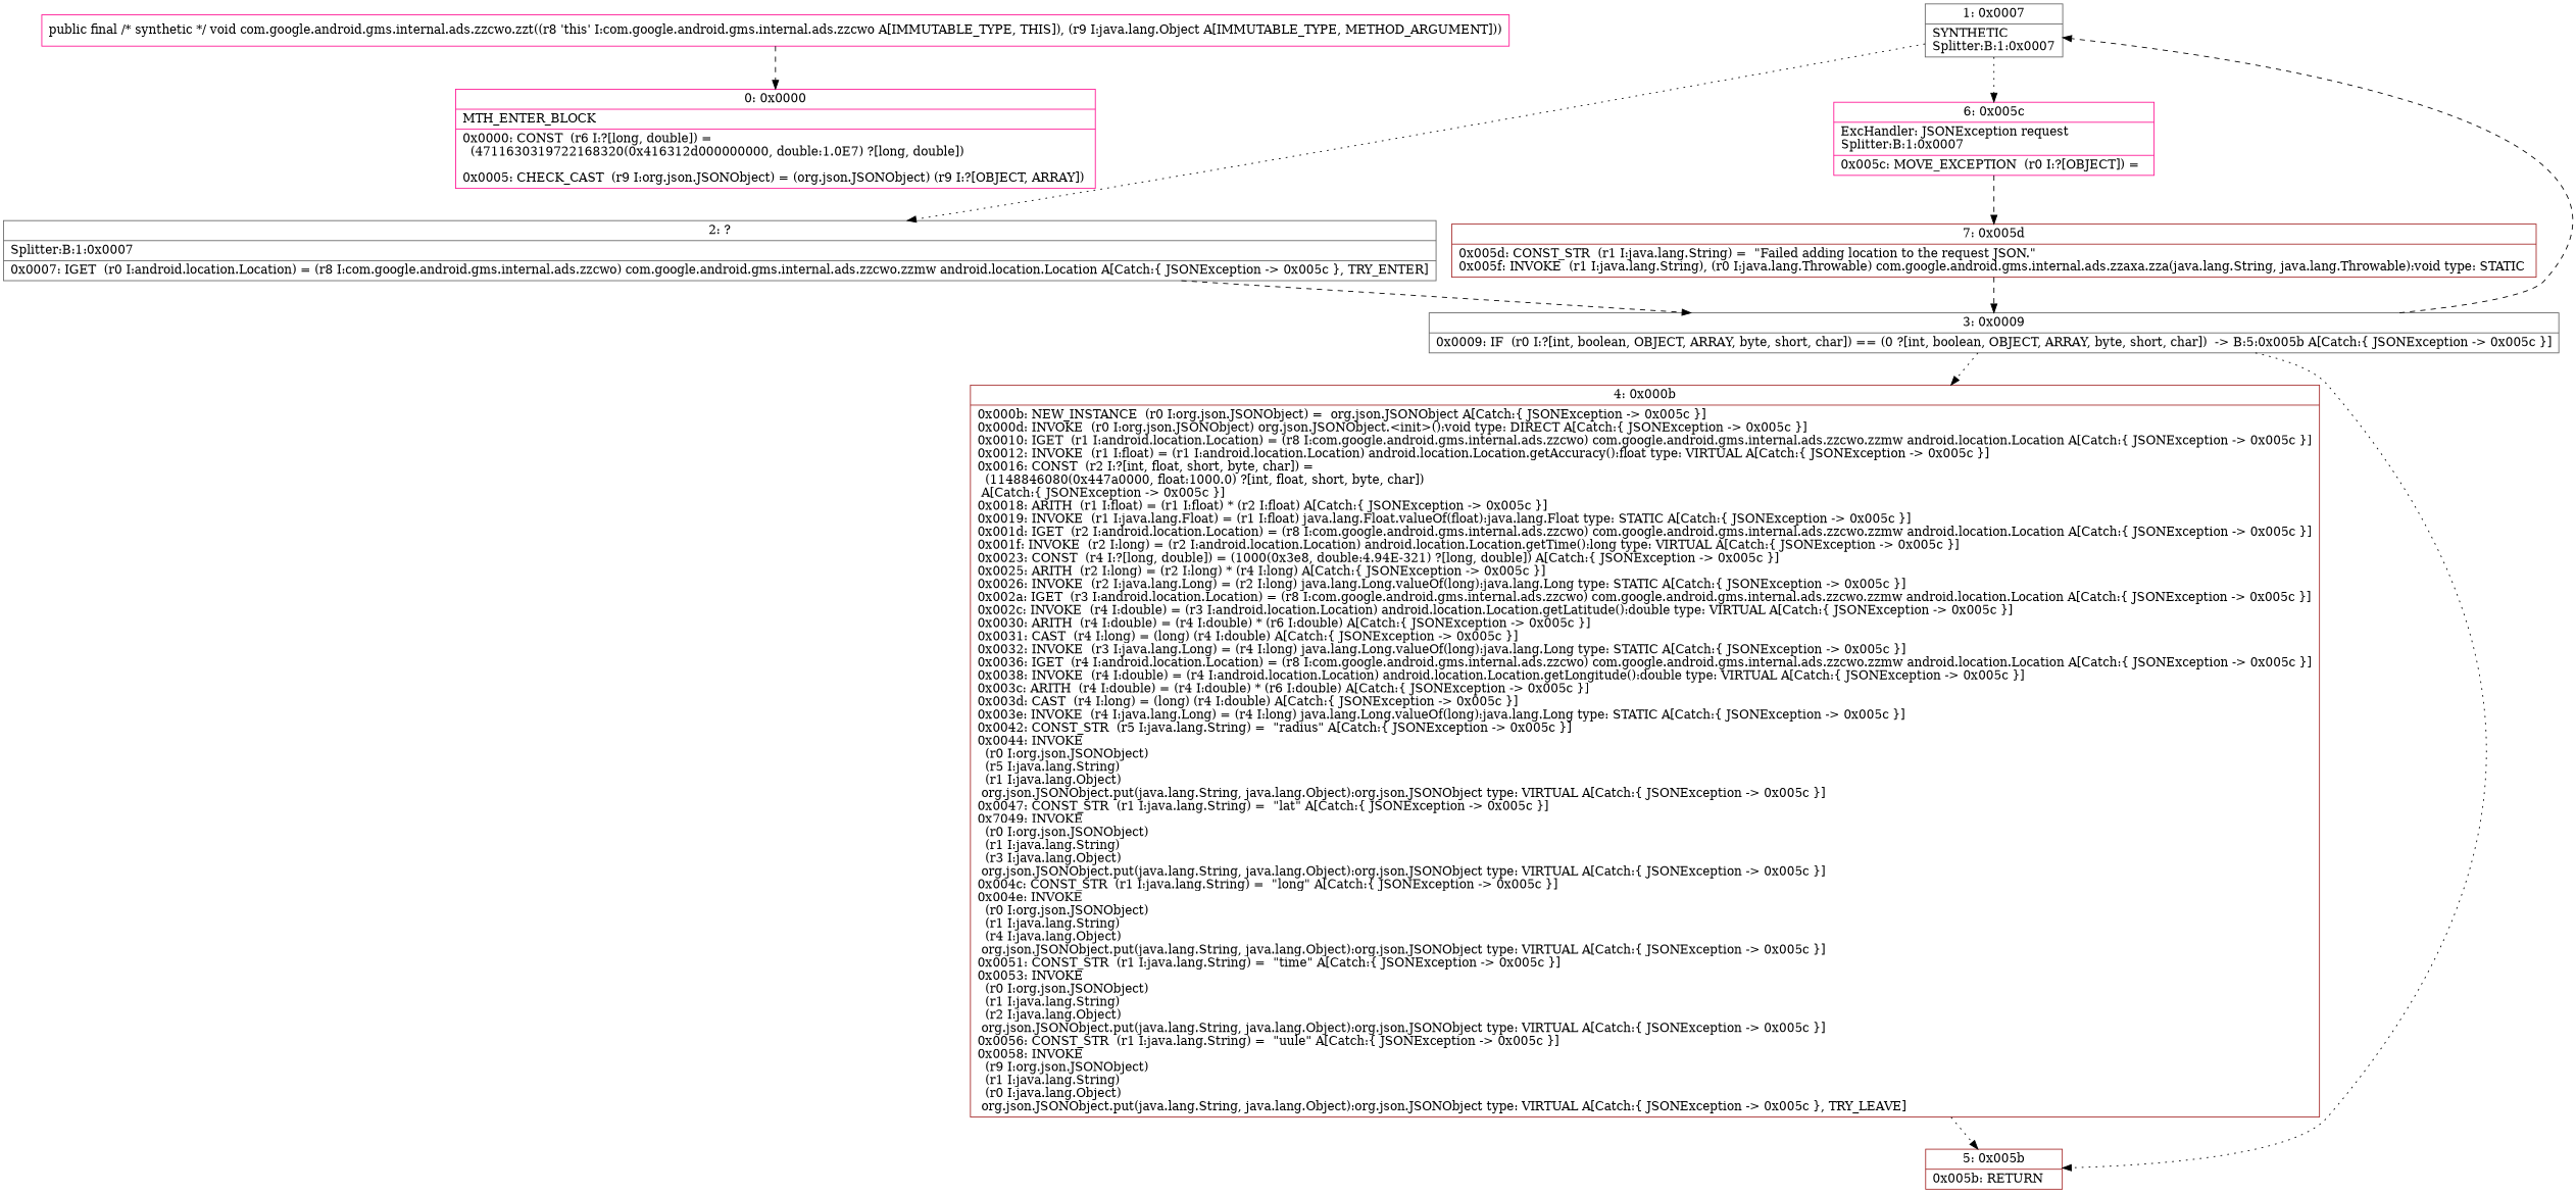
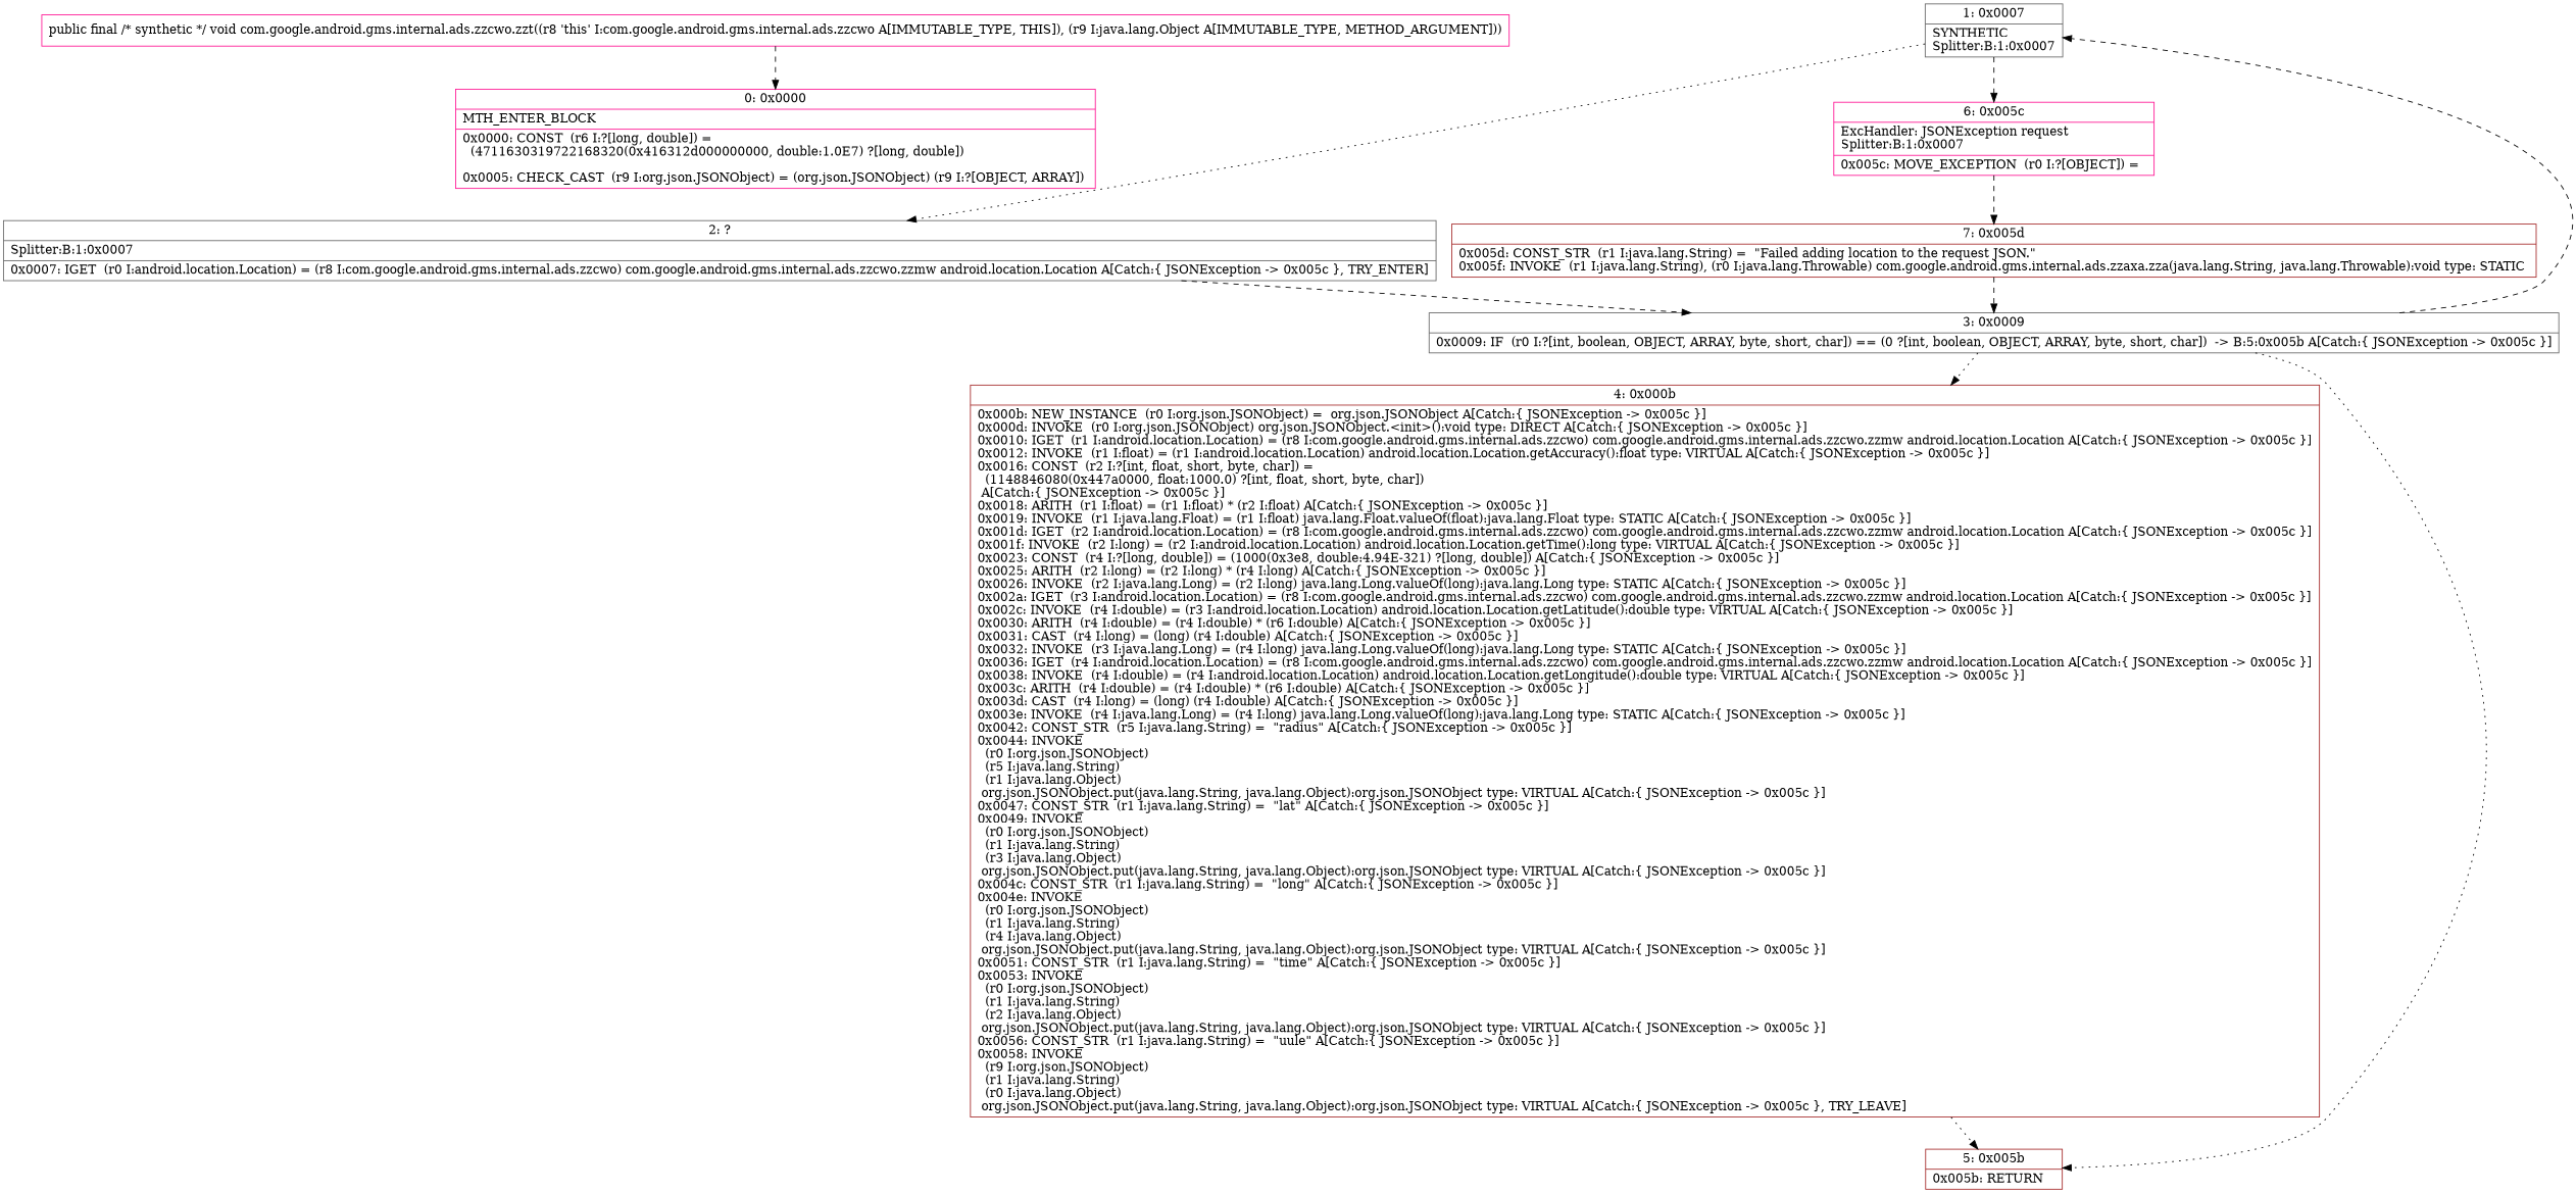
  digraph {
    node [color=deeppink shape=record]
    edge [style=dotted]
    n1 [label="{0\:\ 0x0000|MTH_ENTER_BLOCK\l|0x0000: CONST  (r6 I:?[long, double]) = \l  (4711630319722168320(0x416312d000000000, double:1.0E7) ?[long, double])\l \l0x0005: CHECK_CAST  (r9 I:org.json.JSONObject) = (org.json.JSONObject) (r9 I:?[OBJECT, ARRAY]) \l}"]
    n2 [color=gray40 label="{1\:\ 0x0007|SYNTHETIC\lSplitter:B:1:0x0007\l}"]
    n3 [color=gray40 label="{2\:\ ?|Splitter:B:1:0x0007\l|0x0007: IGET  (r0 I:android.location.Location) = (r8 I:com.google.android.gms.internal.ads.zzcwo) com.google.android.gms.internal.ads.zzcwo.zzmw android.location.Location A[Catch:\{ JSONException \-\> 0x005c \}, TRY_ENTER]\l}"]
    n4 [label="{6\:\ 0x005c|ExcHandler: JSONException request\lSplitter:B:1:0x0007\l|0x005c: MOVE_EXCEPTION  (r0 I:?[OBJECT]) =  \l}"]
    n5 [color=gray40 label="{3\:\ 0x0009|0x0009: IF  (r0 I:?[int, boolean, OBJECT, ARRAY, byte, short, char]) == (0 ?[int, boolean, OBJECT, ARRAY, byte, short, char])  \-\> B:5:0x005b A[Catch:\{ JSONException \-\> 0x005c \}]\l}"]
    n6 [color=brown label="{7\:\ 0x005d|0x005d: CONST_STR  (r1 I:java.lang.String) =  \"Failed adding location to the request JSON.\" \l0x005f: INVOKE  (r1 I:java.lang.String), (r0 I:java.lang.Throwable) com.google.android.gms.internal.ads.zzaxa.zza(java.lang.String, java.lang.Throwable):void type: STATIC \l}"]
-   n7 [color=brown label="{4\:\ 0x000b|0x000b: NEW_INSTANCE  (r0 I:org.json.JSONObject) =  org.json.JSONObject A[Catch:\{ JSONException \-\> 0x005c \}]\l0x000d: INVOKE  (r0 I:org.json.JSONObject) org.json.JSONObject.\<init\>():void type: DIRECT A[Catch:\{ JSONException \-\> 0x005c \}]\l0x0010: IGET  (r1 I:android.location.Location) = (r8 I:com.google.android.gms.internal.ads.zzcwo) com.google.android.gms.internal.ads.zzcwo.zzmw android.location.Location A[Catch:\{ JSONException \-\> 0x005c \}]\l0x0012: INVOKE  (r1 I:float) = (r1 I:android.location.Location) android.location.Location.getAccuracy():float type: VIRTUAL A[Catch:\{ JSONException \-\> 0x005c \}]\l0x0016: CONST  (r2 I:?[int, float, short, byte, char]) = \l  (1148846080(0x447a0000, float:1000.0) ?[int, float, short, byte, char])\l A[Catch:\{ JSONException \-\> 0x005c \}]\l0x0018: ARITH  (r1 I:float) = (r1 I:float) * (r2 I:float) A[Catch:\{ JSONException \-\> 0x005c \}]\l0x0019: INVOKE  (r1 I:java.lang.Float) = (r1 I:float) java.lang.Float.valueOf(float):java.lang.Float type: STATIC A[Catch:\{ JSONException \-\> 0x005c \}]\l0x001d: IGET  (r2 I:android.location.Location) = (r8 I:com.google.android.gms.internal.ads.zzcwo) com.google.android.gms.internal.ads.zzcwo.zzmw android.location.Location A[Catch:\{ JSONException \-\> 0x005c \}]\l0x001f: INVOKE  (r2 I:long) = (r2 I:android.location.Location) android.location.Location.getTime():long type: VIRTUAL A[Catch:\{ JSONException \-\> 0x005c \}]\l0x0023: CONST  (r4 I:?[long, double]) = (1000(0x3e8, double:4.94E\-321) ?[long, double]) A[Catch:\{ JSONException \-\> 0x005c \}]\l0x0025: ARITH  (r2 I:long) = (r2 I:long) * (r4 I:long) A[Catch:\{ JSONException \-\> 0x005c \}]\l0x0026: INVOKE  (r2 I:java.lang.Long) = (r2 I:long) java.lang.Long.valueOf(long):java.lang.Long type: STATIC A[Catch:\{ JSONException \-\> 0x005c \}]\l0x002a: IGET  (r3 I:android.location.Location) = (r8 I:com.google.android.gms.internal.ads.zzcwo) com.google.android.gms.internal.ads.zzcwo.zzmw android.location.Location A[Catch:\{ JSONException \-\> 0x005c \}]\l0x002c: INVOKE  (r4 I:double) = (r3 I:android.location.Location) android.location.Location.getLatitude():double type: VIRTUAL A[Catch:\{ JSONException \-\> 0x005c \}]\l0x0030: ARITH  (r4 I:double) = (r4 I:double) * (r6 I:double) A[Catch:\{ JSONException \-\> 0x005c \}]\l0x0031: CAST  (r4 I:long) = (long) (r4 I:double) A[Catch:\{ JSONException \-\> 0x005c \}]\l0x0032: INVOKE  (r3 I:java.lang.Long) = (r4 I:long) java.lang.Long.valueOf(long):java.lang.Long type: STATIC A[Catch:\{ JSONException \-\> 0x005c \}]\l0x0036: IGET  (r4 I:android.location.Location) = (r8 I:com.google.android.gms.internal.ads.zzcwo) com.google.android.gms.internal.ads.zzcwo.zzmw android.location.Location A[Catch:\{ JSONException \-\> 0x005c \}]\l0x0038: INVOKE  (r4 I:double) = (r4 I:android.location.Location) android.location.Location.getLongitude():double type: VIRTUAL A[Catch:\{ JSONException \-\> 0x005c \}]\l0x003c: ARITH  (r4 I:double) = (r4 I:double) * (r6 I:double) A[Catch:\{ JSONException \-\> 0x005c \}]\l0x003d: CAST  (r4 I:long) = (long) (r4 I:double) A[Catch:\{ JSONException \-\> 0x005c \}]\l0x003e: INVOKE  (r4 I:java.lang.Long) = (r4 I:long) java.lang.Long.valueOf(long):java.lang.Long type: STATIC A[Catch:\{ JSONException \-\> 0x005c \}]\l0x0042: CONST_STR  (r5 I:java.lang.String) =  \"radius\" A[Catch:\{ JSONException \-\> 0x005c \}]\l0x0044: INVOKE  \l  (r0 I:org.json.JSONObject)\l  (r5 I:java.lang.String)\l  (r1 I:java.lang.Object)\l org.json.JSONObject.put(java.lang.String, java.lang.Object):org.json.JSONObject type: VIRTUAL A[Catch:\{ JSONException \-\> 0x005c \}]\l0x0047: CONST_STR  (r1 I:java.lang.String) =  \"lat\" A[Catch:\{ JSONException \-\> 0x005c \}]\l0x7049: INVOKE  \l  (r0 I:org.json.JSONObject)\l  (r1 I:java.lang.String)\l  (r3 I:java.lang.Object)\l org.json.JSONObject.put(java.lang.String, java.lang.Object):org.json.JSONObject type: VIRTUAL A[Catch:\{ JSONException \-\> 0x005c \}]\l0x004c: CONST_STR  (r1 I:java.lang.String) =  \"long\" A[Catch:\{ JSONException \-\> 0x005c \}]\l0x004e: INVOKE  \l  (r0 I:org.json.JSONObject)\l  (r1 I:java.lang.String)\l  (r4 I:java.lang.Object)\l org.json.JSONObject.put(java.lang.String, java.lang.Object):org.json.JSONObject type: VIRTUAL A[Catch:\{ JSONException \-\> 0x005c \}]\l0x0051: CONST_STR  (r1 I:java.lang.String) =  \"time\" A[Catch:\{ JSONException \-\> 0x005c \}]\l0x0053: INVOKE  \l  (r0 I:org.json.JSONObject)\l  (r1 I:java.lang.String)\l  (r2 I:java.lang.Object)\l org.json.JSONObject.put(java.lang.String, java.lang.Object):org.json.JSONObject type: VIRTUAL A[Catch:\{ JSONException \-\> 0x005c \}]\l0x0056: CONST_STR  (r1 I:java.lang.String) =  \"uule\" A[Catch:\{ JSONException \-\> 0x005c \}]\l0x0058: INVOKE  \l  (r9 I:org.json.JSONObject)\l  (r1 I:java.lang.String)\l  (r0 I:java.lang.Object)\l org.json.JSONObject.put(java.lang.String, java.lang.Object):org.json.JSONObject type: VIRTUAL A[Catch:\{ JSONException \-\> 0x005c \}, TRY_LEAVE]\l}"]
+   n7 [color=brown label="{4\:\ 0x000b|0x000b: NEW_INSTANCE  (r0 I:org.json.JSONObject) =  org.json.JSONObject A[Catch:\{ JSONException \-\> 0x005c \}]\l0x000d: INVOKE  (r0 I:org.json.JSONObject) org.json.JSONObject.\<init\>():void type: DIRECT A[Catch:\{ JSONException \-\> 0x005c \}]\l0x0010: IGET  (r1 I:android.location.Location) = (r8 I:com.google.android.gms.internal.ads.zzcwo) com.google.android.gms.internal.ads.zzcwo.zzmw android.location.Location A[Catch:\{ JSONException \-\> 0x005c \}]\l0x0012: INVOKE  (r1 I:float) = (r1 I:android.location.Location) android.location.Location.getAccuracy():float type: VIRTUAL A[Catch:\{ JSONException \-\> 0x005c \}]\l0x0016: CONST  (r2 I:?[int, float, short, byte, char]) = \l  (1148846080(0x447a0000, float:1000.0) ?[int, float, short, byte, char])\l A[Catch:\{ JSONException \-\> 0x005c \}]\l0x0018: ARITH  (r1 I:float) = (r1 I:float) * (r2 I:float) A[Catch:\{ JSONException \-\> 0x005c \}]\l0x0019: INVOKE  (r1 I:java.lang.Float) = (r1 I:float) java.lang.Float.valueOf(float):java.lang.Float type: STATIC A[Catch:\{ JSONException \-\> 0x005c \}]\l0x001d: IGET  (r2 I:android.location.Location) = (r8 I:com.google.android.gms.internal.ads.zzcwo) com.google.android.gms.internal.ads.zzcwo.zzmw android.location.Location A[Catch:\{ JSONException \-\> 0x005c \}]\l0x001f: INVOKE  (r2 I:long) = (r2 I:android.location.Location) android.location.Location.getTime():long type: VIRTUAL A[Catch:\{ JSONException \-\> 0x005c \}]\l0x0023: CONST  (r4 I:?[long, double]) = (1000(0x3e8, double:4.94E\-321) ?[long, double]) A[Catch:\{ JSONException \-\> 0x005c \}]\l0x0025: ARITH  (r2 I:long) = (r2 I:long) * (r4 I:long) A[Catch:\{ JSONException \-\> 0x005c \}]\l0x0026: INVOKE  (r2 I:java.lang.Long) = (r2 I:long) java.lang.Long.valueOf(long):java.lang.Long type: STATIC A[Catch:\{ JSONException \-\> 0x005c \}]\l0x002a: IGET  (r3 I:android.location.Location) = (r8 I:com.google.android.gms.internal.ads.zzcwo) com.google.android.gms.internal.ads.zzcwo.zzmw android.location.Location A[Catch:\{ JSONException \-\> 0x005c \}]\l0x002c: INVOKE  (r4 I:double) = (r3 I:android.location.Location) android.location.Location.getLatitude():double type: VIRTUAL A[Catch:\{ JSONException \-\> 0x005c \}]\l0x0030: ARITH  (r4 I:double) = (r4 I:double) * (r6 I:double) A[Catch:\{ JSONException \-\> 0x005c \}]\l0x0031: CAST  (r4 I:long) = (long) (r4 I:double) A[Catch:\{ JSONException \-\> 0x005c \}]\l0x0032: INVOKE  (r3 I:java.lang.Long) = (r4 I:long) java.lang.Long.valueOf(long):java.lang.Long type: STATIC A[Catch:\{ JSONException \-\> 0x005c \}]\l0x0036: IGET  (r4 I:android.location.Location) = (r8 I:com.google.android.gms.internal.ads.zzcwo) com.google.android.gms.internal.ads.zzcwo.zzmw android.location.Location A[Catch:\{ JSONException \-\> 0x005c \}]\l0x0038: INVOKE  (r4 I:double) = (r4 I:android.location.Location) android.location.Location.getLongitude():double type: VIRTUAL A[Catch:\{ JSONException \-\> 0x005c \}]\l0x003c: ARITH  (r4 I:double) = (r4 I:double) * (r6 I:double) A[Catch:\{ JSONException \-\> 0x005c \}]\l0x003d: CAST  (r4 I:long) = (long) (r4 I:double) A[Catch:\{ JSONException \-\> 0x005c \}]\l0x003e: INVOKE  (r4 I:java.lang.Long) = (r4 I:long) java.lang.Long.valueOf(long):java.lang.Long type: STATIC A[Catch:\{ JSONException \-\> 0x005c \}]\l0x0042: CONST_STR  (r5 I:java.lang.String) =  \"radius\" A[Catch:\{ JSONException \-\> 0x005c \}]\l0x0044: INVOKE  \l  (r0 I:org.json.JSONObject)\l  (r5 I:java.lang.String)\l  (r1 I:java.lang.Object)\l org.json.JSONObject.put(java.lang.String, java.lang.Object):org.json.JSONObject type: VIRTUAL A[Catch:\{ JSONException \-\> 0x005c \}]\l0x0047: CONST_STR  (r1 I:java.lang.String) =  \"lat\" A[Catch:\{ JSONException \-\> 0x005c \}]\l0x0049: INVOKE  \l  (r0 I:org.json.JSONObject)\l  (r1 I:java.lang.String)\l  (r3 I:java.lang.Object)\l org.json.JSONObject.put(java.lang.String, java.lang.Object):org.json.JSONObject type: VIRTUAL A[Catch:\{ JSONException \-\> 0x005c \}]\l0x004c: CONST_STR  (r1 I:java.lang.String) =  \"long\" A[Catch:\{ JSONException \-\> 0x005c \}]\l0x004e: INVOKE  \l  (r0 I:org.json.JSONObject)\l  (r1 I:java.lang.String)\l  (r4 I:java.lang.Object)\l org.json.JSONObject.put(java.lang.String, java.lang.Object):org.json.JSONObject type: VIRTUAL A[Catch:\{ JSONException \-\> 0x005c \}]\l0x0051: CONST_STR  (r1 I:java.lang.String) =  \"time\" A[Catch:\{ JSONException \-\> 0x005c \}]\l0x0053: INVOKE  \l  (r0 I:org.json.JSONObject)\l  (r1 I:java.lang.String)\l  (r2 I:java.lang.Object)\l org.json.JSONObject.put(java.lang.String, java.lang.Object):org.json.JSONObject type: VIRTUAL A[Catch:\{ JSONException \-\> 0x005c \}]\l0x0056: CONST_STR  (r1 I:java.lang.String) =  \"uule\" A[Catch:\{ JSONException \-\> 0x005c \}]\l0x0058: INVOKE  \l  (r9 I:org.json.JSONObject)\l  (r1 I:java.lang.String)\l  (r0 I:java.lang.Object)\l org.json.JSONObject.put(java.lang.String, java.lang.Object):org.json.JSONObject type: VIRTUAL A[Catch:\{ JSONException \-\> 0x005c \}, TRY_LEAVE]\l}"]
    n8 [color=brown label="{5\:\ 0x005b|0x005b: RETURN   \l}"]
    n9 [label="{public final \/* synthetic *\/ void com.google.android.gms.internal.ads.zzcwo.zzt((r8 'this' I:com.google.android.gms.internal.ads.zzcwo A[IMMUTABLE_TYPE, THIS]), (r9 I:java.lang.Object A[IMMUTABLE_TYPE, METHOD_ARGUMENT])) }"]
    n2 -> n3
-   n2 -> n4
+   n2 -> n4 [style=dashed]
    n3 -> n5 [style=dashed]
    n4 -> n6 [style=dashed]
    n5 -> n2 [style=dashed]
    n5 -> n7
    n5 -> n8
    n6 -> n5 [style=dashed]
    n7 -> n8
    n9 -> n1 [style=dashed]
  }
